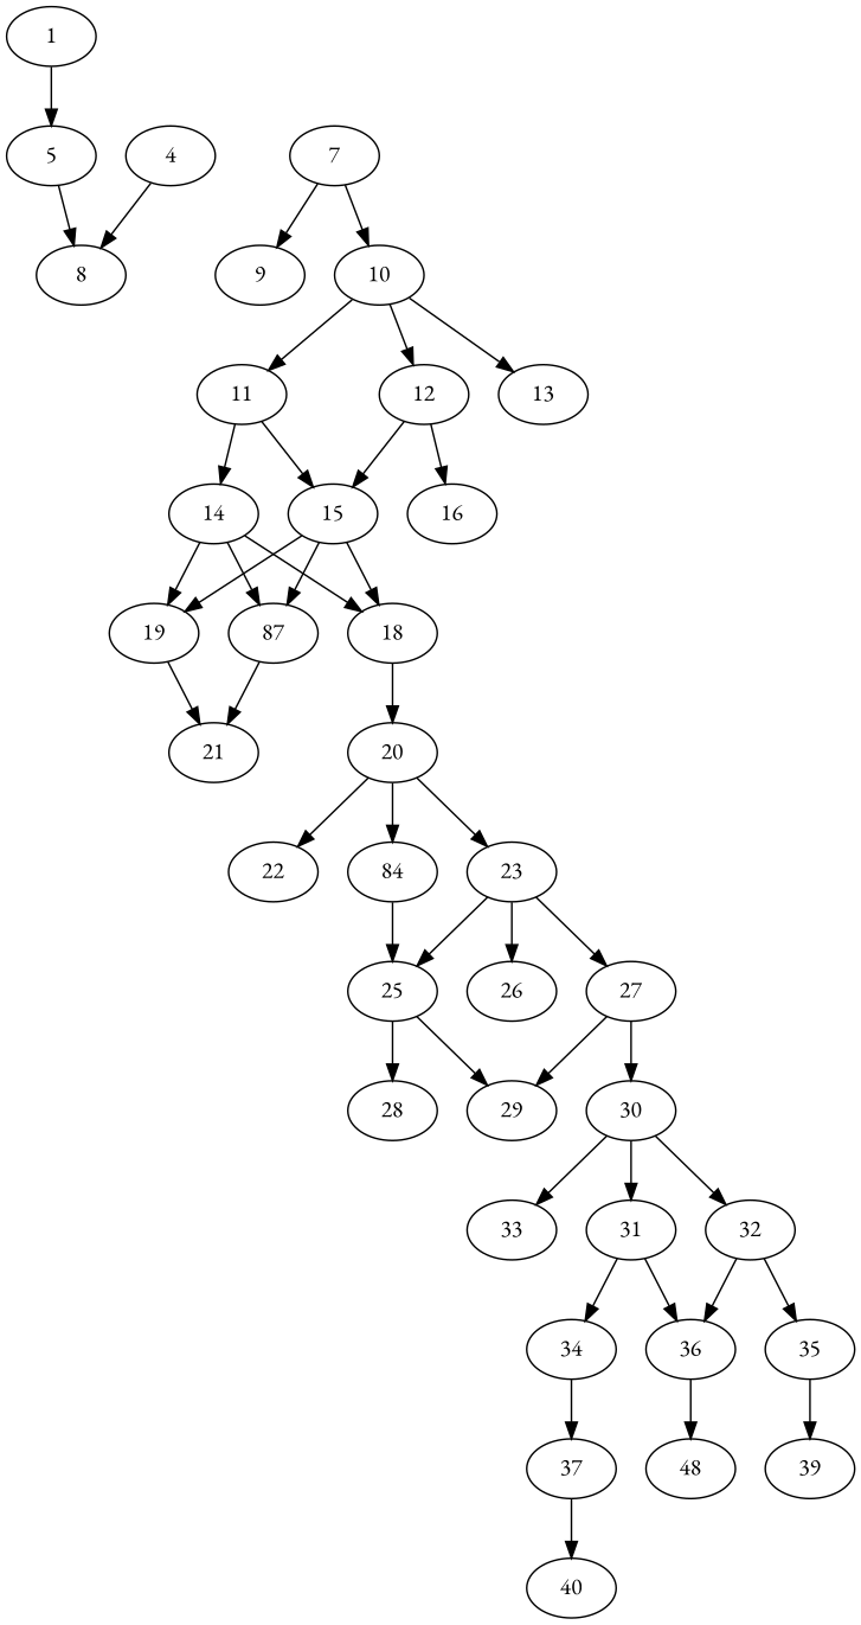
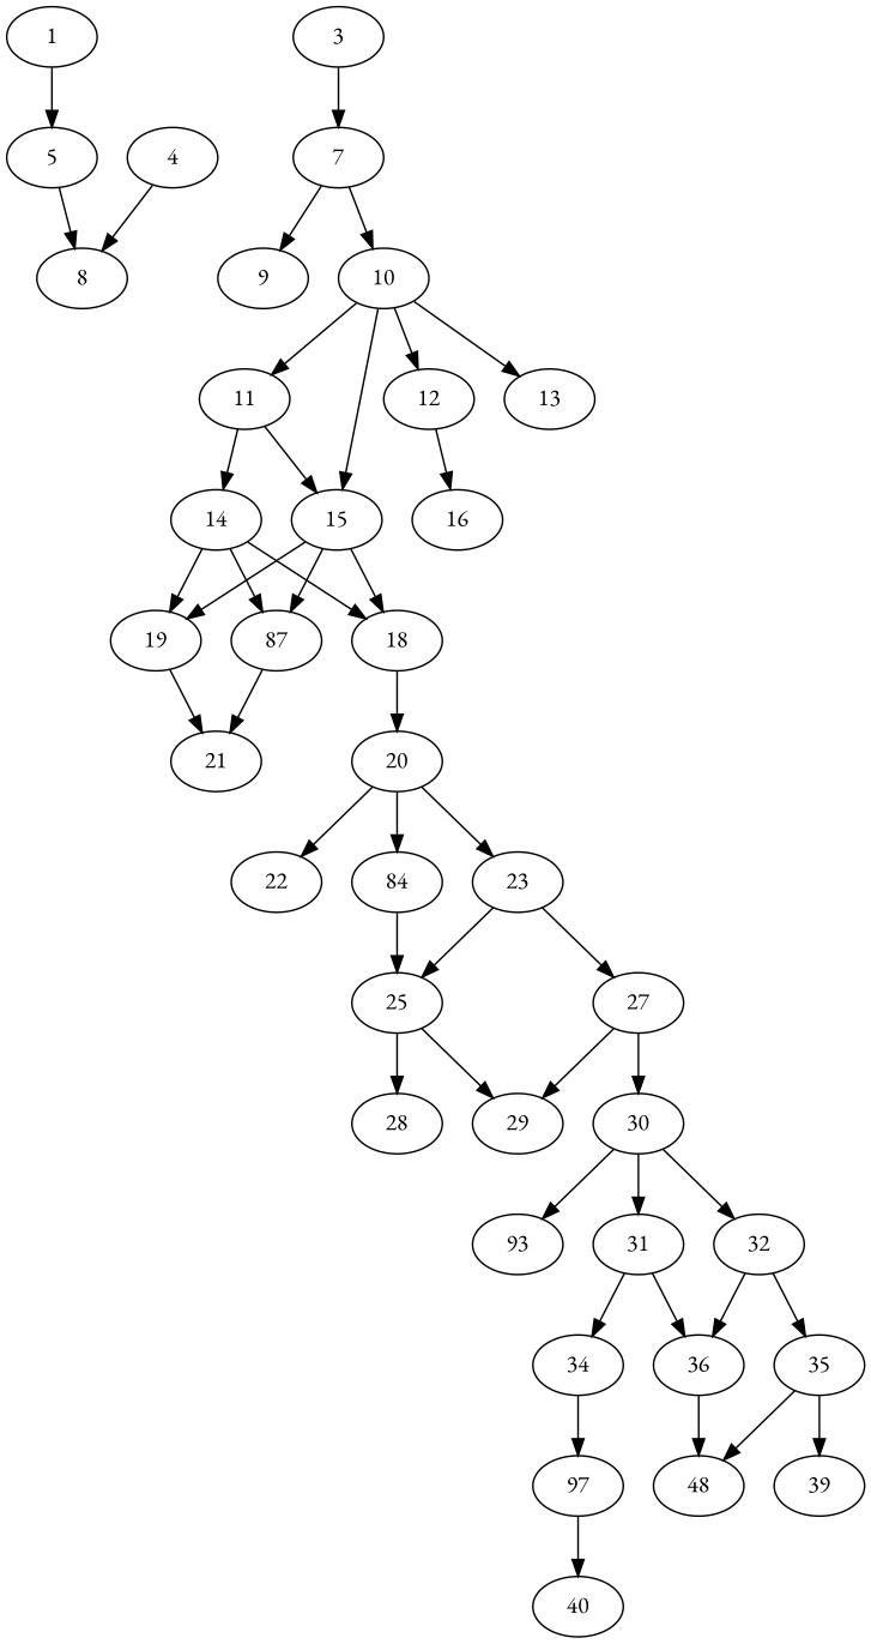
  digraph {
    fontname="EB Garamond"
    node [alpha=0.11 fontname="EB Garamond"]
    edge [fontname="EB Garamond"]
    1 [alpha=0.08 expect_size=34713600]
    5 [alpha=0.03 expect_size=37906432]
    8 [alpha=0.18 expect_size=27180032]
+   3 [alpha=0.08 expect_size=10048512]
    7 [alpha=0.09 expect_size=41567232]
    4 [alpha=0.16 expect_size=23797760]
    9 [alpha=0.10 expect_size=16826368]
    10 [alpha=0.08 expect_size=51074048]
    11 [alpha=0.05 expect_size=37121024]
    12 [alpha=0.10 expect_size=9544704]
    13 [alpha=0.13 expect_size=11902976]
    14 [alpha=0.00 expect_size=30564352]
    15 [alpha=0.07 expect_size=21342208]
    16 [alpha=0.20 expect_size=28364800]
    n15 [alpha=0.02 expect_size=21819392 label=87]
    18 [alpha=0.00 expect_size=43898880]
    19 [expect_size=39602176]
    21 [alpha=0.10 expect_size=33915904]
    20 [alpha=0.14 expect_size=15456256]
    22 [alpha=0.04 expect_size=45564928]
    23 [alpha=0.01 expect_size=22278144]
    n22 [alpha=0.05 expect_size=6001664 label=84]
    25 [alpha=0.03 expect_size=6445056]
-   26 [alpha=0.07 expect_size=21920768]
    27 [alpha=0.05 expect_size=21874688]
    28 [alpha=0.13 expect_size=25545728]
    29 [alpha=0.06 expect_size=25810944]
    30 [alpha=0.18 expect_size=5697536]
-   33 [alpha=0.02 expect_size=25110528]
+   33 [alpha=0.02 expect_size=25110528 label=93]
    31 [alpha=0.04 expect_size=39521280]
    32 [alpha=0.12 expect_size=15194112]
    34 [alpha=0.03 expect_size=26890240]
    36 [alpha=0.09 expect_size=47185920]
    35 [expect_size=39089152]
-   37 [alpha=0.14 expect_size=15757312]
+   37 [alpha=0.14 expect_size=15757312 label=97]
    n36 [alpha=0.15 expect_size=28315648 label=48]
    39 [expect_size=12425216]
    40 [expect_size=26857472]
    1 -> 5
    5 -> 8
+   3 -> 7
    7 -> 9
    7 -> 10
    4 -> 8
    10 -> 11
    10 -> 12
    10 -> 13
    11 -> 14
    11 -> 15
-   12 -> 15
+   10 -> 15
    12 -> 16
    14 -> n15
    14 -> 18
    14 -> 19
    15 -> n15
    15 -> 18
    15 -> 19
    n15 -> 21
    18 -> 20
    19 -> 21
    20 -> 22
    20 -> 23
    20 -> n22
    23 -> 25
-   23 -> 26
    23 -> 27
    n22 -> 25
    25 -> 28
    25 -> 29
    27 -> 29
    27 -> 30
    30 -> 33
    30 -> 31
    30 -> 32
    31 -> 34
    31 -> 36
    32 -> 36
    32 -> 35
    34 -> 37
    36 -> n36
+   35 -> n36
    35 -> 39
    37 -> 40
  }
